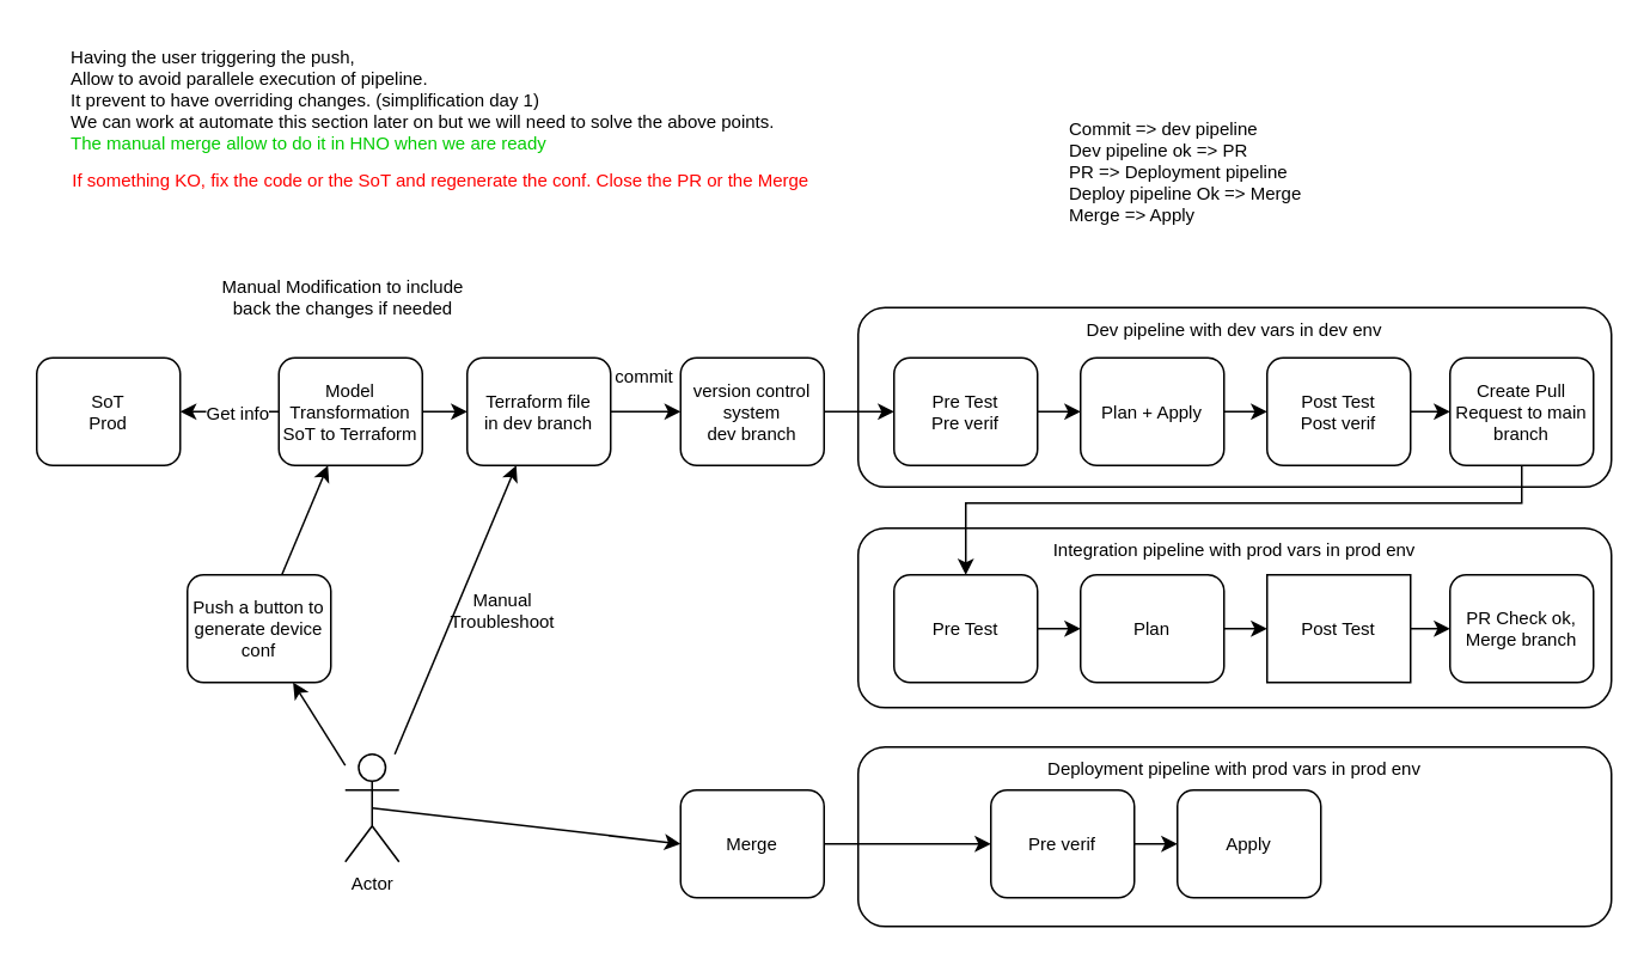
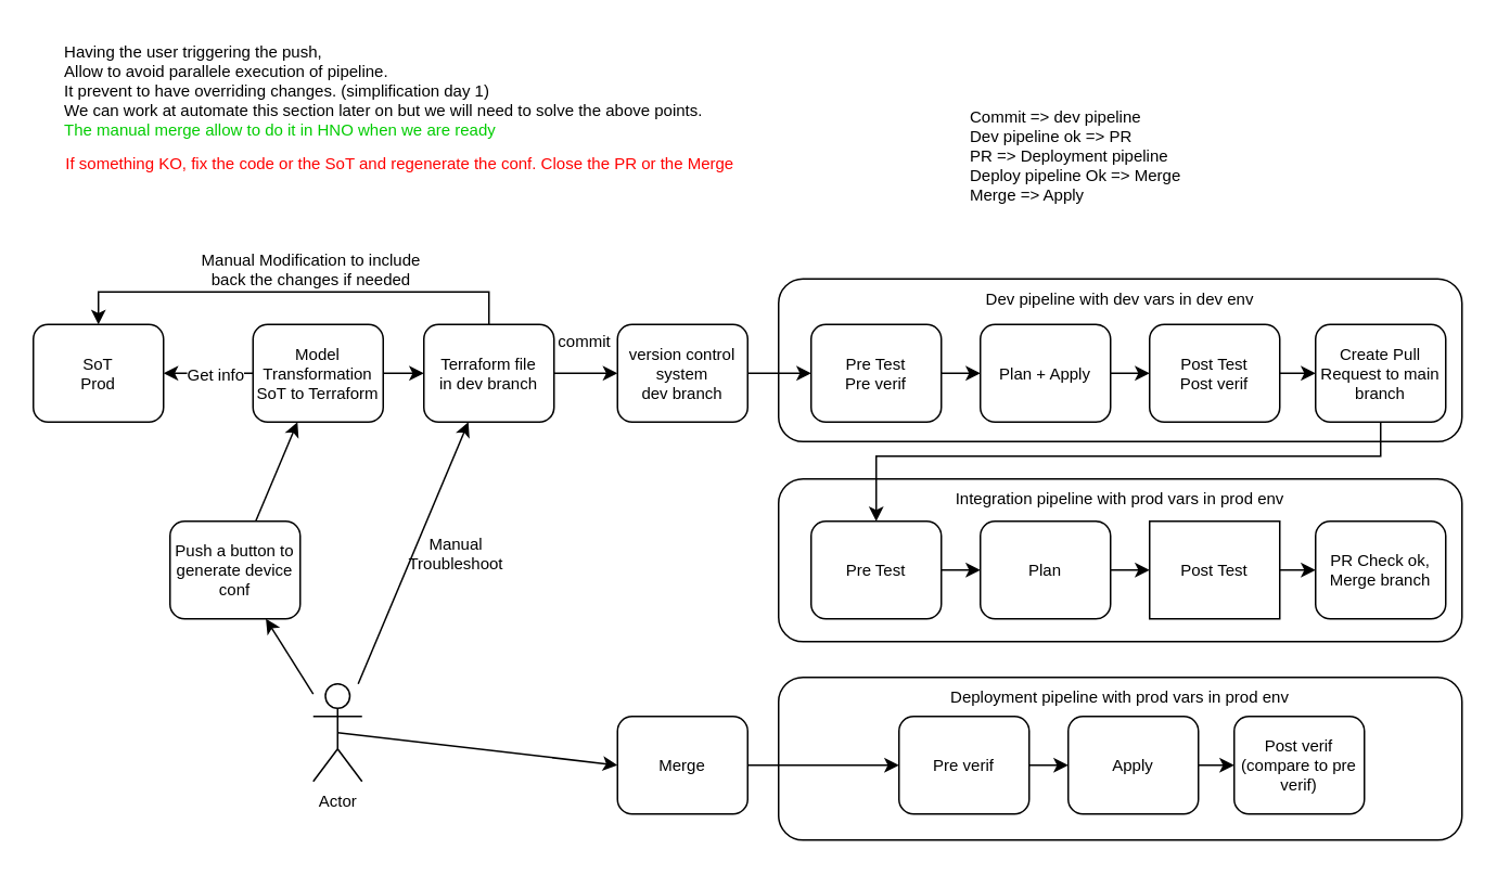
  <mxCell id="0" />
  <mxCell id="1" parent="0" />
  <mxCell id="2" value="&lt;div style=&quot;font-size: 10px&quot;&gt;Deployment pipeline with prod vars in prod env&lt;/div&gt;" style="rounded=1;whiteSpace=wrap;html=1;fontSize=10;verticalAlign=top;" parent="1" vertex="1"><mxGeometry x="478" y="416" width="420" height="100" as="geometry" /></mxCell>
  <mxCell id="3" value="&lt;div style=&quot;font-size: 10px&quot;&gt;Integration pipeline with prod vars in prod env&lt;/div&gt;" style="rounded=1;whiteSpace=wrap;html=1;fontSize=10;verticalAlign=top;" parent="1" vertex="1"><mxGeometry x="478" y="294" width="420" height="100" as="geometry" /></mxCell>
  <mxCell id="4" value="&lt;div style=&quot;font-size: 10px&quot;&gt;Dev pipeline with dev vars in dev env&lt;/div&gt;" style="rounded=1;whiteSpace=wrap;html=1;fontSize=10;verticalAlign=top;" parent="1" vertex="1"><mxGeometry x="478" y="171" width="420" height="100" as="geometry" /></mxCell>
  <mxCell id="5" value="&lt;div style=&quot;font-size: 10px;&quot;&gt;SoT&lt;/div&gt;&lt;div style=&quot;font-size: 10px;&quot;&gt;Prod&lt;br style=&quot;font-size: 10px;&quot;&gt;&lt;/div&gt;" style="rounded=1;whiteSpace=wrap;html=1;fontSize=10;" parent="1" vertex="1"><mxGeometry y="199" width="80" height="60" as="geometry" x="20" /></mxCell>
  <mxCell id="6" value="" style="edgeStyle=none;rounded=0;orthogonalLoop=1;jettySize=auto;html=1;startArrow=none;startFill=0;fontSize=10;" parent="1" source="7" target="46" edge="1"><mxGeometry relative="1" as="geometry" /></mxCell>
  <mxCell id="7" value="Model Transformation&lt;br&gt;SoT to Terraform" style="rounded=1;whiteSpace=wrap;html=1;fontSize=10;" parent="1" vertex="1"><mxGeometry x="155" y="199" width="80" height="60" as="geometry" /></mxCell>
  <mxCell id="8" value="" style="edgeStyle=orthogonalEdgeStyle;rounded=0;orthogonalLoop=1;jettySize=auto;html=1;fontSize=10;" parent="1" source="9" target="17" edge="1"><mxGeometry relative="1" as="geometry" /></mxCell>
  <mxCell id="9" value="&lt;div style=&quot;font-size: 10px&quot;&gt;Plan + Apply&lt;/div&gt;" style="rounded=1;whiteSpace=wrap;html=1;fontSize=10;" parent="1" vertex="1"><mxGeometry x="602" y="199" width="80" height="60" as="geometry" /></mxCell>
  <mxCell id="10" value="" style="edgeStyle=none;rounded=0;orthogonalLoop=1;jettySize=auto;html=1;startArrow=none;startFill=0;fontSize=10;" parent="1" source="11" target="15" edge="1"><mxGeometry relative="1" as="geometry" /></mxCell>
  <mxCell id="11" value="&lt;div style=&quot;font-size: 10px;&quot;&gt;version control system&lt;/div&gt;&lt;div style=&quot;font-size: 10px;&quot;&gt;dev branch&lt;br style=&quot;font-size: 10px;&quot;&gt;&lt;/div&gt;" style="rounded=1;whiteSpace=wrap;html=1;fontSize=10;" parent="1" vertex="1"><mxGeometry x="379" y="199" width="80" height="60" as="geometry" /></mxCell>
  <mxCell id="12" value="" style="edgeStyle=orthogonalEdgeStyle;rounded=0;orthogonalLoop=1;jettySize=auto;html=1;fontSize=10;" parent="1" source="13" target="19" edge="1"><mxGeometry relative="1" as="geometry" /></mxCell>
  <mxCell id="13" value="&lt;div style=&quot;font-size: 10px&quot;&gt;Plan&lt;/div&gt;" style="rounded=1;whiteSpace=wrap;html=1;fontSize=10;" parent="1" vertex="1"><mxGeometry x="602" y="320" width="80" height="60" as="geometry" /></mxCell>
  <mxCell id="14" value="" style="edgeStyle=orthogonalEdgeStyle;rounded=0;orthogonalLoop=1;jettySize=auto;html=1;fontSize=10;" parent="1" source="15" target="9" edge="1"><mxGeometry relative="1" as="geometry" /></mxCell>
  <mxCell id="15" value="&lt;div style=&quot;font-size: 10px&quot;&gt;Pre Test&lt;/div&gt;&lt;div style=&quot;font-size: 10px&quot;&gt;Pre verif&lt;/div&gt;" style="rounded=1;whiteSpace=wrap;html=1;fontSize=10;" parent="1" vertex="1"><mxGeometry x="498" y="199" width="80" height="60" as="geometry" /></mxCell>
  <mxCell id="16" value="" style="edgeStyle=orthogonalEdgeStyle;rounded=0;orthogonalLoop=1;jettySize=auto;html=1;fontSize=10;" parent="1" source="17" target="30" edge="1"><mxGeometry relative="1" as="geometry" /></mxCell>
  <mxCell id="17" value="&lt;div style=&quot;font-size: 10px&quot;&gt;Post Test&lt;/div&gt;&lt;div style=&quot;font-size: 10px&quot;&gt;Post verif&lt;/div&gt;" style="rounded=1;whiteSpace=wrap;html=1;fontSize=10;" parent="1" vertex="1"><mxGeometry x="706" y="199" width="80" height="60" as="geometry" /></mxCell>
  <mxCell id="18" value="" style="edgeStyle=orthogonalEdgeStyle;rounded=0;orthogonalLoop=1;jettySize=auto;html=1;fontSize=10;" parent="1" source="19" target="40" edge="1"><mxGeometry relative="1" as="geometry" /></mxCell>
  <mxCell id="19" value="&lt;div style=&quot;font-size: 10px&quot;&gt;Post Test&lt;/div&gt;" style="whiteSpace=wrap;html=1;fontSize=10;rounded=0;" parent="1" vertex="1"><mxGeometry x="706" y="320" width="80" height="60" as="geometry" /></mxCell>
  <mxCell id="20" value="" style="edgeStyle=orthogonalEdgeStyle;rounded=0;orthogonalLoop=1;jettySize=auto;html=1;fontSize=10;" parent="1" source="21" target="13" edge="1"><mxGeometry relative="1" as="geometry" /></mxCell>
  <mxCell id="21" value="&lt;div style=&quot;font-size: 10px&quot;&gt;Pre Test&lt;/div&gt;" style="rounded=1;whiteSpace=wrap;html=1;fontSize=10;" parent="1" vertex="1"><mxGeometry x="498" y="320" width="80" height="60" as="geometry" /></mxCell>
  <mxCell id="22" value="" style="endArrow=none;html=1;exitX=1;exitY=0.5;exitDx=0;exitDy=0;entryX=0;entryY=0.5;entryDx=0;entryDy=0;startArrow=classic;startFill=1;fontSize=10;" parent="1" source="5" target="7" edge="1"><mxGeometry width="50" height="50" relative="1" as="geometry"><mxPoint x="130" y="279" as="sourcePoint" /><mxPoint x="220" y="279" as="targetPoint" /></mxGeometry></mxCell>
  <mxCell id="23" value="Get info" style="edgeLabel;html=1;align=center;verticalAlign=middle;resizable=0;points=[];fontSize=10;" parent="22" vertex="1" connectable="0"><mxGeometry x="0.377" relative="1" as="geometry"><mxPoint x="-7" as="offset" /></mxGeometry></mxCell>
  <mxCell id="24" value="" style="rounded=0;orthogonalLoop=1;jettySize=auto;html=1;fontSize=10;" parent="1" source="26" target="39" edge="1"><mxGeometry relative="1" as="geometry" /></mxCell>
  <mxCell id="25" value="" style="rounded=0;orthogonalLoop=1;jettySize=auto;html=1;" parent="1" source="26" target="46" edge="1"><mxGeometry relative="1" as="geometry" /></mxCell>
  <mxCell id="26" value="Actor" style="shape=umlActor;verticalLabelPosition=bottom;verticalAlign=top;html=1;outlineConnect=0;fontSize=10;" parent="1" vertex="1"><mxGeometry x="192" y="420" width="30" height="60" as="geometry" /></mxCell>
  <mxCell id="27" value="Commit =&amp;gt; dev pipeline&lt;br style=&quot;font-size: 10px&quot;&gt;Dev pipeline ok =&amp;gt; PR&lt;br style=&quot;font-size: 10px&quot;&gt;PR =&amp;gt; Deployment pipeline&lt;br style=&quot;font-size: 10px&quot;&gt;Deploy pipeline Ok =&amp;gt; Merge&lt;br style=&quot;font-size: 10px&quot;&gt;&lt;div style=&quot;font-size: 10px&quot;&gt;&lt;span style=&quot;font-size: 10px&quot;&gt;Merge =&amp;gt; Apply&lt;/span&gt;&lt;/div&gt;" style="text;html=1;align=left;verticalAlign=middle;resizable=0;points=[];autosize=1;strokeColor=none;fontSize=10;" parent="1" vertex="1"><mxGeometry x="594" y="60" width="140" height="70" as="geometry" /></mxCell>
  <mxCell id="28" value="commit" style="text;html=1;strokeColor=none;fillColor=none;align=center;verticalAlign=middle;whiteSpace=wrap;rounded=0;fontSize=10;" parent="1" vertex="1"><mxGeometry x="339" y="199" width="40" height="20" as="geometry" /></mxCell>
  <mxCell id="29" value="" style="edgeStyle=orthogonalEdgeStyle;rounded=0;orthogonalLoop=1;jettySize=auto;html=1;startArrow=none;startFill=0;endArrow=classic;endFill=1;fontSize=10;entryX=0.5;entryY=0;entryDx=0;entryDy=0;" parent="1" source="30" target="21" edge="1"><mxGeometry relative="1" as="geometry"><Array as="points"><mxPoint x="848" y="280" /><mxPoint x="538" y="280" /></Array></mxGeometry></mxCell>
  <mxCell id="30" value="&lt;div style=&quot;font-size: 10px&quot;&gt;Create Pull Request to main branch&lt;/div&gt;" style="rounded=1;whiteSpace=wrap;html=1;fontSize=10;" parent="1" vertex="1"><mxGeometry x="808" y="199" width="80" height="60" as="geometry" /></mxCell>
+ <mxCell id="31" value="" style="edgeStyle=orthogonalEdgeStyle;rounded=0;orthogonalLoop=1;jettySize=auto;html=1;fontSize=10;" parent="1" source="32" target="33" edge="1"><mxGeometry relative="1" as="geometry" /></mxCell>
  <mxCell id="32" value="&lt;div style=&quot;font-size: 10px&quot;&gt;Apply&lt;/div&gt;" style="rounded=1;whiteSpace=wrap;html=1;fontSize=10;" parent="1" vertex="1"><mxGeometry x="656" y="440" width="80" height="60" as="geometry" /></mxCell>
+ <mxCell id="33" value="&lt;div style=&quot;font-size: 10px&quot;&gt;Post verif&lt;/div&gt;&lt;div style=&quot;font-size: 10px&quot;&gt;(compare to pre verif)&lt;/div&gt;" style="rounded=1;whiteSpace=wrap;html=1;fontSize=10;" parent="1" vertex="1"><mxGeometry x="758" y="440" width="80" height="60" as="geometry" /></mxCell>
  <mxCell id="34" value="" style="edgeStyle=orthogonalEdgeStyle;rounded=0;orthogonalLoop=1;jettySize=auto;html=1;fontSize=10;" parent="1" source="35" target="32" edge="1"><mxGeometry relative="1" as="geometry" /></mxCell>
  <mxCell id="35" value="&lt;div style=&quot;font-size: 10px&quot;&gt;Pre verif&lt;/div&gt;" style="rounded=1;whiteSpace=wrap;html=1;fontSize=10;" parent="1" vertex="1"><mxGeometry x="552" y="440" width="80" height="60" as="geometry" /></mxCell>
  <mxCell id="36" value="" style="edgeStyle=orthogonalEdgeStyle;rounded=0;orthogonalLoop=1;jettySize=auto;html=1;fontSize=10;" parent="1" source="37" target="35" edge="1"><mxGeometry relative="1" as="geometry" /></mxCell>
  <mxCell id="37" value="&lt;div style=&quot;font-size: 10px;&quot;&gt;Merge&lt;/div&gt;" style="rounded=1;whiteSpace=wrap;html=1;fontSize=10;" parent="1" vertex="1"><mxGeometry x="379" y="440" width="80" height="60" as="geometry" /></mxCell>
  <mxCell id="38" value="" style="rounded=0;orthogonalLoop=1;jettySize=auto;html=1;fontSize=10;" parent="1" source="39" target="7" edge="1"><mxGeometry relative="1" as="geometry" /></mxCell>
  <mxCell id="39" value="&lt;span style=&quot;font-size: 10px;&quot;&gt;Push a button to generate device conf&lt;/span&gt;" style="rounded=1;whiteSpace=wrap;html=1;fontSize=10;" parent="1" vertex="1"><mxGeometry x="104" y="320" width="80" height="60" as="geometry" /></mxCell>
  <mxCell id="40" value="&lt;div style=&quot;font-size: 10px&quot;&gt;PR Check ok, Merge branch&lt;/div&gt;" style="rounded=1;whiteSpace=wrap;html=1;fontSize=10;" parent="1" vertex="1"><mxGeometry x="808" y="320" width="80" height="60" as="geometry" /></mxCell>
  <mxCell id="41" value="" style="rounded=0;orthogonalLoop=1;jettySize=auto;html=1;fontSize=10;entryX=0;entryY=0.5;entryDx=0;entryDy=0;exitX=0.5;exitY=0.5;exitDx=0;exitDy=0;exitPerimeter=0;" parent="1" source="26" target="37" edge="1"><mxGeometry relative="1" as="geometry"><mxPoint x="217" y="430" as="sourcePoint" /><mxPoint x="217" y="390" as="targetPoint" /></mxGeometry></mxCell>
  <mxCell id="42" value="&lt;div style=&quot;text-align: left&quot;&gt;&lt;span&gt;Having the user triggering the push,&lt;/span&gt;&lt;/div&gt;&lt;div style=&quot;text-align: left&quot;&gt;&lt;span&gt;Allow to avoid parallele execution of pipeline.&lt;/span&gt;&lt;/div&gt;&lt;div style=&quot;text-align: left&quot;&gt;&lt;span&gt;It prevent to have overriding changes. (simplification day 1)&lt;/span&gt;&lt;/div&gt;&lt;div style=&quot;text-align: left&quot;&gt;&lt;span&gt;We can work at automate this section later on but we will need to solve the above points.&lt;/span&gt;&lt;/div&gt;&lt;div style=&quot;text-align: left&quot;&gt;&lt;span&gt;&lt;font color=&quot;#00cc00&quot;&gt;The manual merge allow to do it in HNO when we are ready&lt;/font&gt;&lt;/span&gt;&lt;/div&gt;" style="text;html=1;align=center;verticalAlign=middle;resizable=0;points=[];autosize=1;strokeColor=none;fontSize=10;" parent="1" vertex="1"><mxGeometry x="30" y="20" width="410" height="70" as="geometry" /></mxCell>
  <mxCell id="43" value="If something KO, fix the code or the SoT and regenerate the conf. Close the PR or the Merge" style="text;html=1;align=center;verticalAlign=middle;resizable=0;points=[];autosize=1;strokeColor=none;fontSize=10;fontColor=#FF0000;" parent="1" vertex="1"><mxGeometry x="30" y="90" width="430" height="20" as="geometry" /></mxCell>
  <mxCell id="44" value="" style="edgeStyle=orthogonalEdgeStyle;rounded=0;orthogonalLoop=1;jettySize=auto;html=1;" parent="1" source="46" target="11" edge="1"><mxGeometry relative="1" as="geometry" /></mxCell>
+ <mxCell id="45" style="edgeStyle=orthogonalEdgeStyle;rounded=0;orthogonalLoop=1;jettySize=auto;html=1;exitX=0.5;exitY=0;exitDx=0;exitDy=0;entryX=0.5;entryY=0;entryDx=0;entryDy=0;" parent="1" source="46" target="5" edge="1"><mxGeometry relative="1" as="geometry" /></mxCell>
  <mxCell id="46" value="&lt;div style=&quot;font-size: 10px&quot;&gt;Terraform file&lt;/div&gt;&lt;div style=&quot;font-size: 10px&quot;&gt;in dev branch&lt;/div&gt;" style="rounded=1;whiteSpace=wrap;html=1;fontSize=10;" parent="1" vertex="1"><mxGeometry x="260" y="199" width="80" height="60" as="geometry" /></mxCell>
  <mxCell id="47" value="Manual Troubleshoot" style="text;html=1;strokeColor=none;fillColor=none;align=center;verticalAlign=middle;whiteSpace=wrap;rounded=0;fontSize=10;" parent="1" vertex="1"><mxGeometry x="260" y="330" width="40" height="20" as="geometry" /></mxCell>
  <mxCell id="48" value="Manual Modification to include back the changes if needed" style="text;html=1;strokeColor=none;fillColor=none;align=center;verticalAlign=middle;whiteSpace=wrap;rounded=0;fontSize=10;" parent="1" vertex="1"><mxGeometry x="122" y="155" width="138" height="20" as="geometry" /></mxCell>
